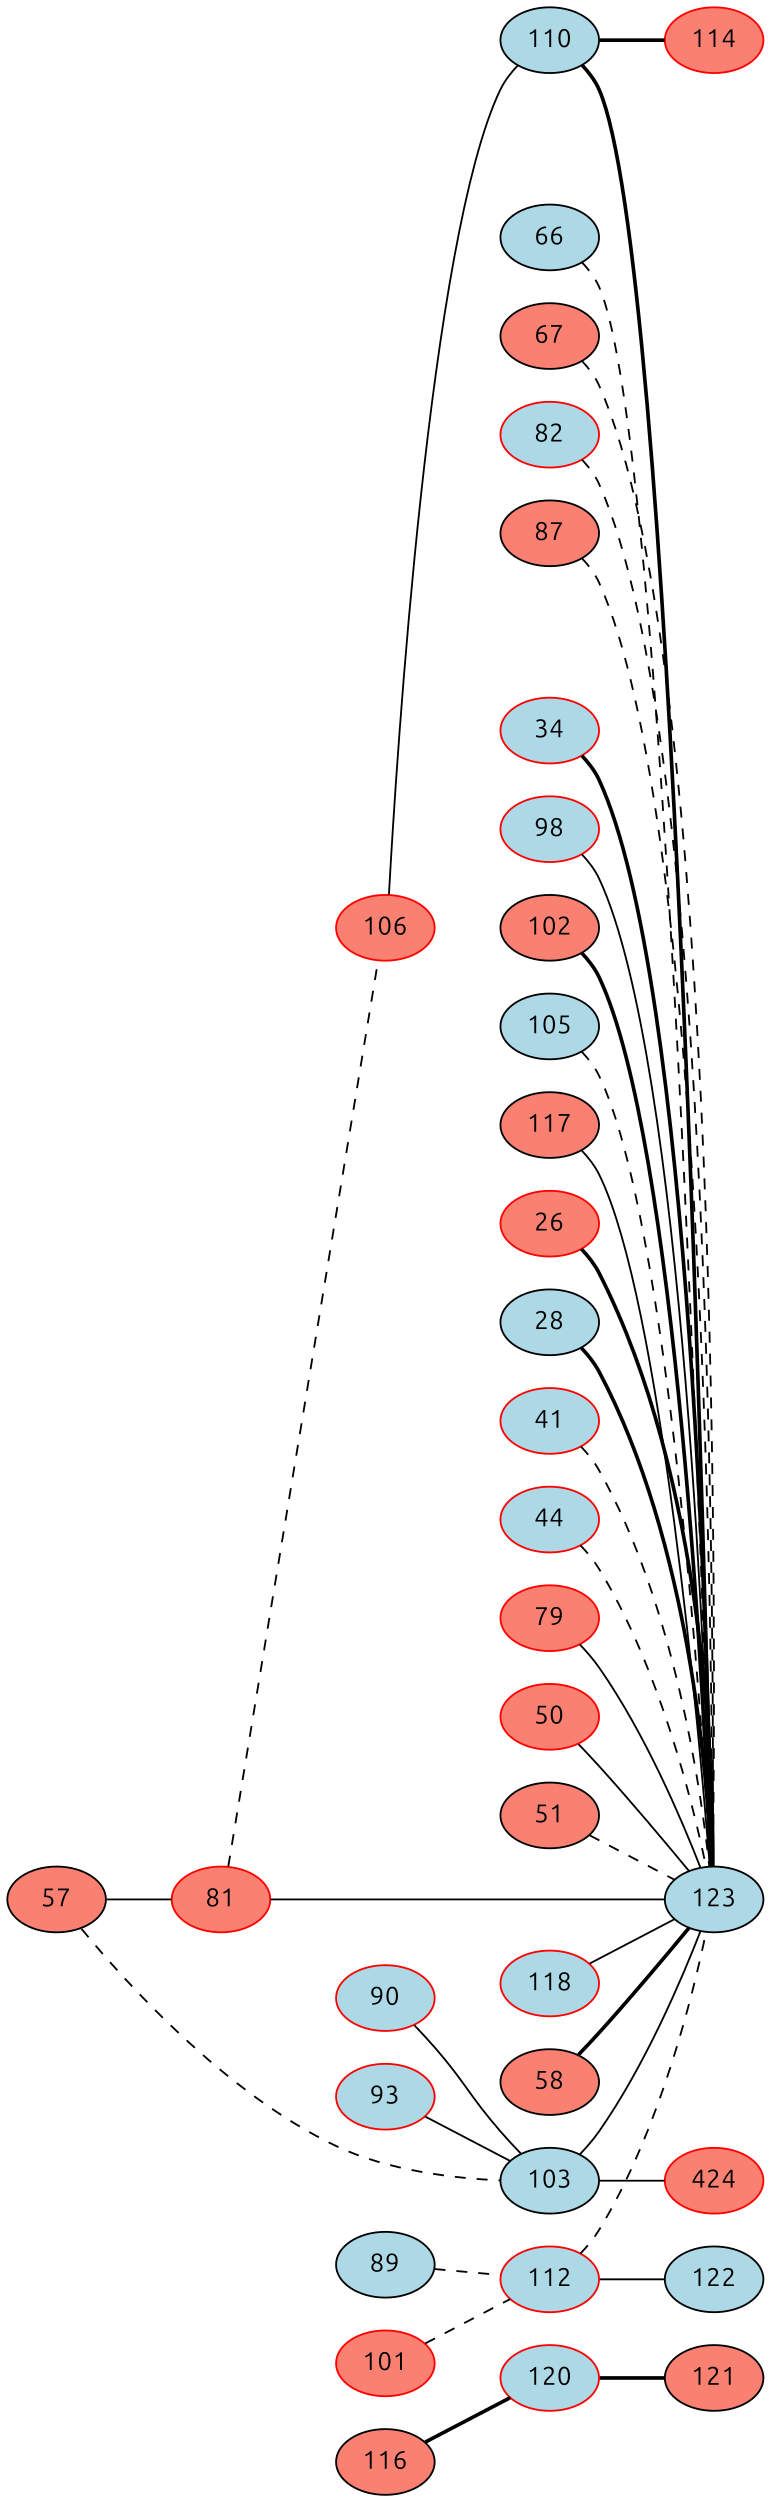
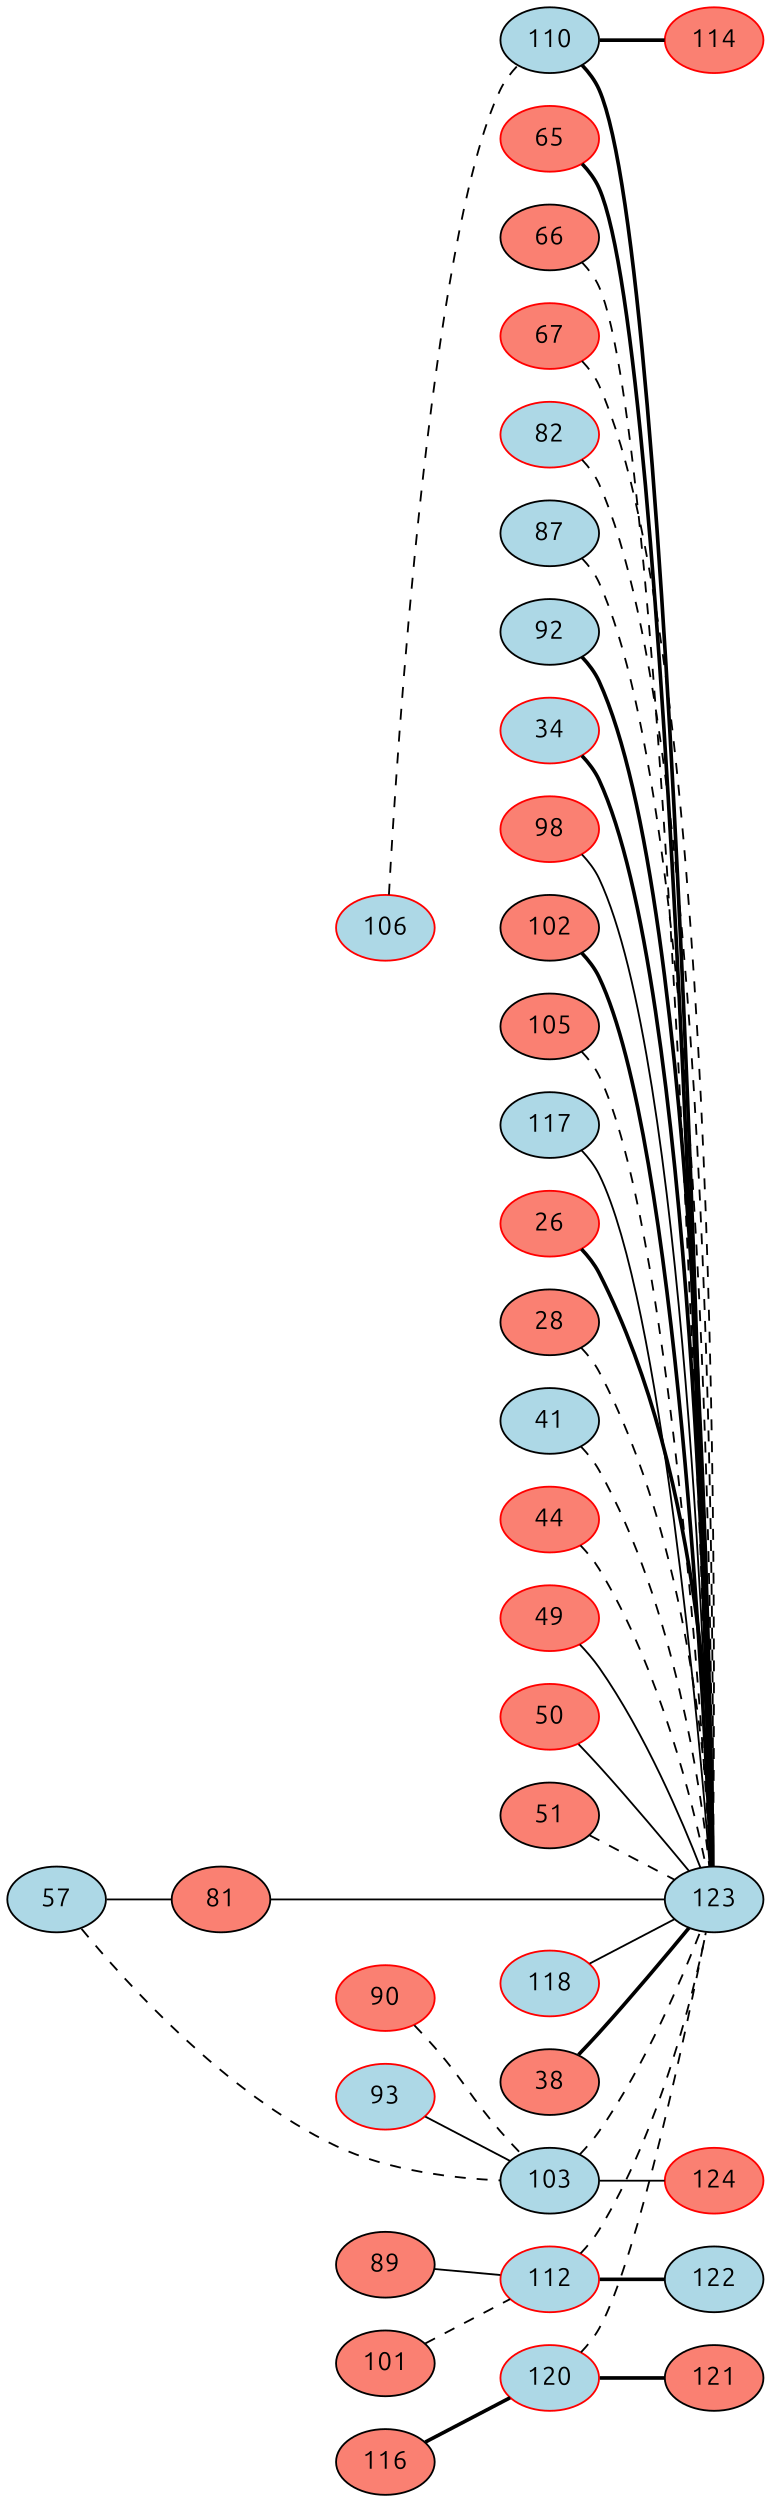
  graph {
    fontname=Ubuntu
    rankdir=LR
    node [color=red fillcolor=lightblue fontname=Ubuntu style=filled]
    edge [fontname=Ubuntu style=dashed]
    123 [color=black super="+35+61+108+91+96+100+107+119+16+22+24"]
    26 [fillcolor=salmon]
-   28 [color=black]
-   41
-   44 [super="+30"]
-   49 [fillcolor=salmon label=79]
+   28 [color=black fillcolor=salmon]
+   41 [color=black]
+   44 [fillcolor=salmon super="+30"]
+   49 [fillcolor=salmon]
    50 [fillcolor=salmon super="+37"]
    51 [color=black fillcolor=salmon]
-   81 [fillcolor=salmon super="+23+31+46"]
-   106 [fillcolor=salmon super="+84"]
-   57 [color=black fillcolor=salmon]
+   81 [color=black fillcolor=salmon super="+23+31+46"]
+   106 [super="+84"]
+   57 [color=black]
    103 [color=black super="+73+75+80"]
-   124 [fillcolor=salmon label=424]
-   58 [color=black fillcolor=salmon]
-   66 [color=black]
-   67 [color=black fillcolor=salmon]
+   124 [fillcolor=salmon]
+   58 [color=black fillcolor=salmon label=38]
+   65 [fillcolor=salmon]
+   66 [color=black fillcolor=salmon]
+   67 [fillcolor=salmon]
    110 [color=black super="+109+47"]
    82
-   87 [color=black fillcolor=salmon super="+70"]
+   87 [color=black super="+70"]
    112 [super="+95+104+38+48+55+56"]
    122 [color=black]
-   89 [color=black]
-   90
+   89 [color=black fillcolor=salmon]
+   90 [fillcolor=salmon]
+   92 [color=black super="+59"]
    93
    n27 [label=34 super="+68"]
-   98
-   101 [fillcolor=salmon]
+   98 [fillcolor=salmon]
+   101 [color=black fillcolor=salmon]
    102 [color=black fillcolor=salmon]
-   105 [color=black super="+69+77"]
+   105 [color=black fillcolor=salmon super="+69+77"]
    114 [fillcolor=salmon super="+14"]
    120 [super="+115"]
    121 [color=black fillcolor=salmon]
    116 [color=black fillcolor=salmon]
-   117 [color=black fillcolor=salmon]
+   117 [color=black]
    118 [super="+45"]
    26 -- 123 [style=bold]
-   28 -- 123 [style=bold]
+   28 -- 123
    41 -- 123
    44 -- 123 [weight=2]
    49 -- 123 [style=solid]
    50 -- 123 [style=solid]
    51 -- 123
    81 -- 123 [style=solid weight=6]
-   81 -- 106
-   106 -- 110 [style=solid]
+   106 -- 110
    57 -- 81 [style=solid weight=2]
    57 -- 103
-   103 -- 123 [style=solid weight=10]
+   103 -- 123 [weight=10]
    103 -- 124 [style=solid]
    58 -- 123 [style=bold]
+   65 -- 123 [style=bold]
    66 -- 123
    67 -- 123
    110 -- 123 [style=bold weight=9]
    110 -- 114 [style=bold]
    82 -- 123
    87 -- 123 [weight=3]
    112 -- 123 [weight=9]
-   112 -- 122 [style=solid]
-   89 -- 112
-   90 -- 103 [style=solid]
+   112 -- 122 [style=bold]
+   89 -- 112 [style=solid]
+   90 -- 103
+   92 -- 123 [style=bold weight=2]
    93 -- 103 [style=solid]
    n27 -- 123 [style=bold]
    98 -- 123 [style=solid]
    101 -- 112
    102 -- 123 [style=bold]
    105 -- 123 [weight=3]
+   120 -- 123 [weight=7]
    120 -- 121 [style=bold]
    116 -- 120 [style=bold]
    117 -- 123 [style=solid]
    118 -- 123 [style=solid]
  }
